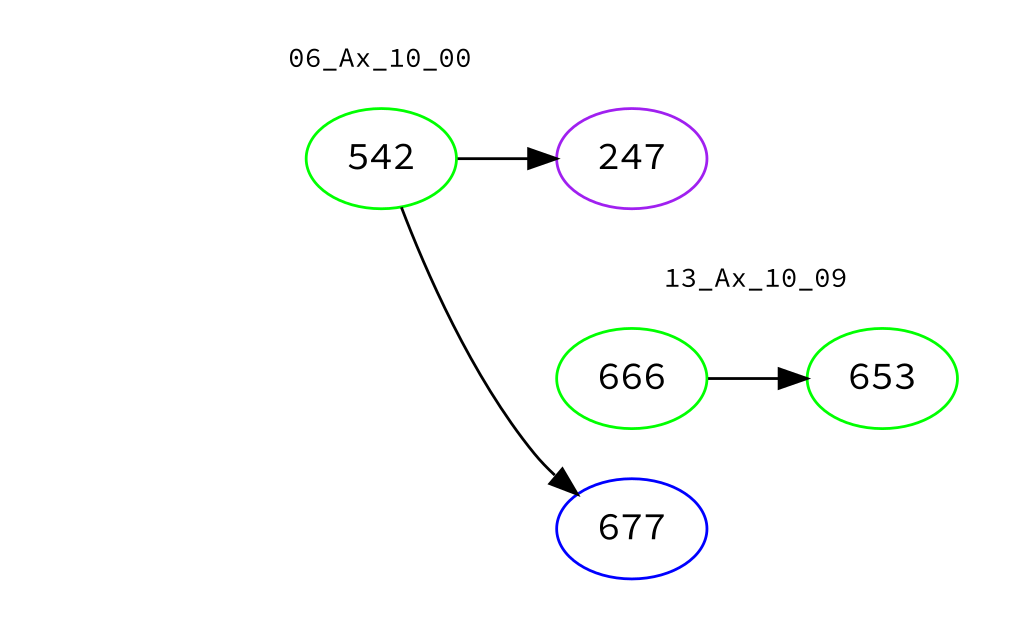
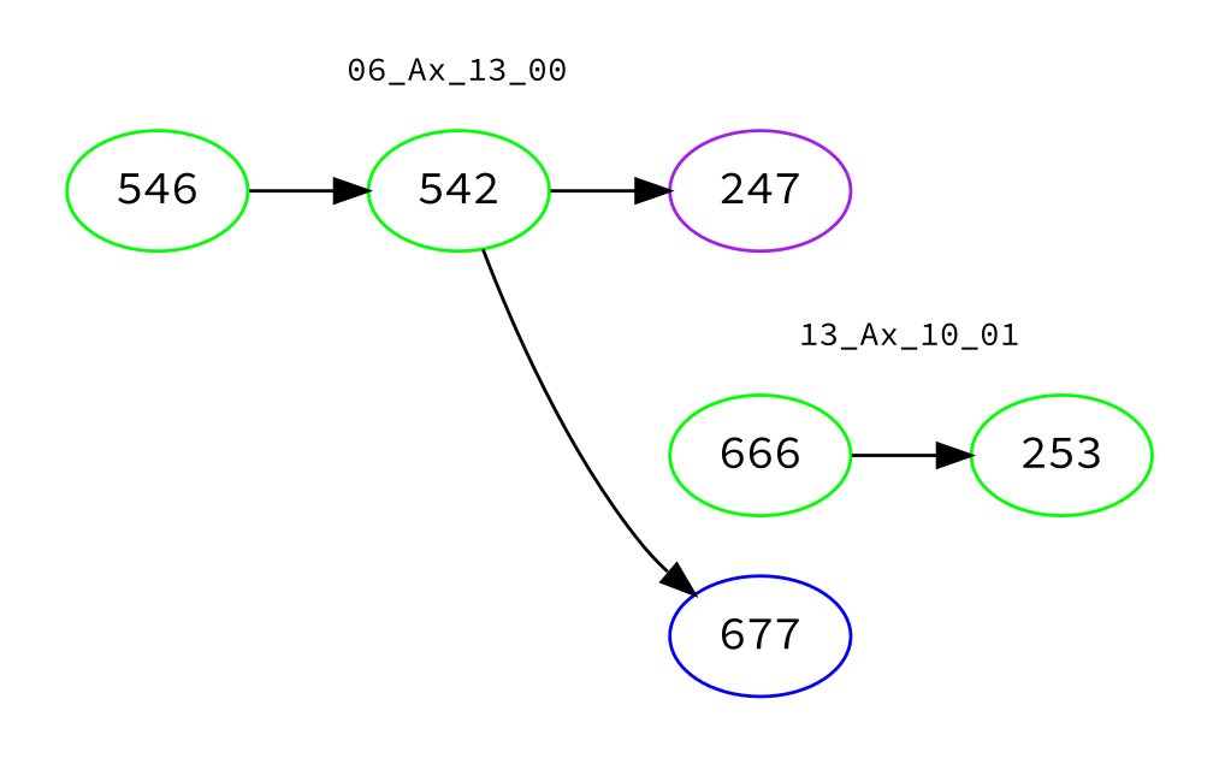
  digraph {
    fontname="Source Code Pro"
    rankdir=LR
    node [color=green fontname="Source Code Pro"]
    edge [color=black fontname="Source Code Pro"]
+   n1 [label=546]
    n2 [label=542]
    n3 [color=purple label=247]
    n4 [label=666]
-   n5 [label=653]
+   n5 [label=253]
    n6 [color=blue label=677]
    subgraph cluster_1 {
      color=white
      fontsize=10
-     label="06_Ax_10_00"
+     label="06_Ax_13_00"
+     n1
      n2
      n3
    }
    subgraph cluster_2 {
      color=white
      fontsize=10
-     label="13_Ax_10_09"
+     label="13_Ax_10_01"
      n4
      n5
      n6
    }
+   n1 -> n2
    n2 -> n3
    n2 -> n6
    n4 -> n5
  }
